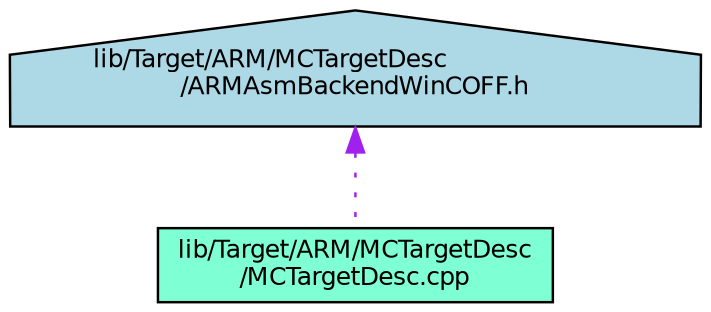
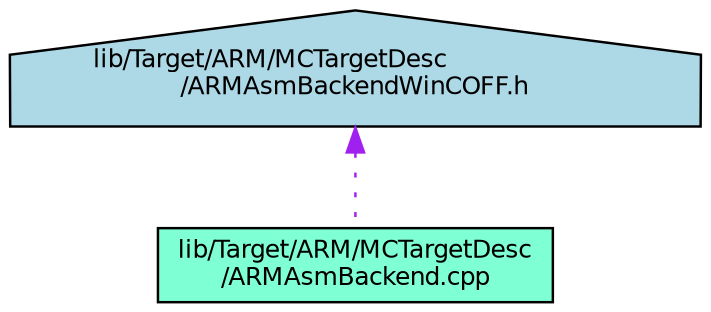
  digraph {
    node [color=black fontname=Helvetica fontsize=10 style=filled]
    n1 [fillcolor=lightblue fontcolor=black height=0.2 label="lib/Target/ARM/MCTargetDesc\l/ARMAsmBackendWinCOFF.h" shape=house width=0.4]
-   n2 [height=0.2 label="lib/Target/ARM/MCTargetDesc\l/MCTargetDesc.cpp" shape=box width=0.4 fillcolor=aquamarine]
+   n2 [height=0.2 label="lib/Target/ARM/MCTargetDesc\l/ARMAsmBackend.cpp" shape=box width=0.4 fillcolor=aquamarine]
    n1 -> n2 [color=purple dir=back fontname=Helvetica fontsize=10 labelfontname=Helvetica labelfontsize=10 style=dotted]
  }
